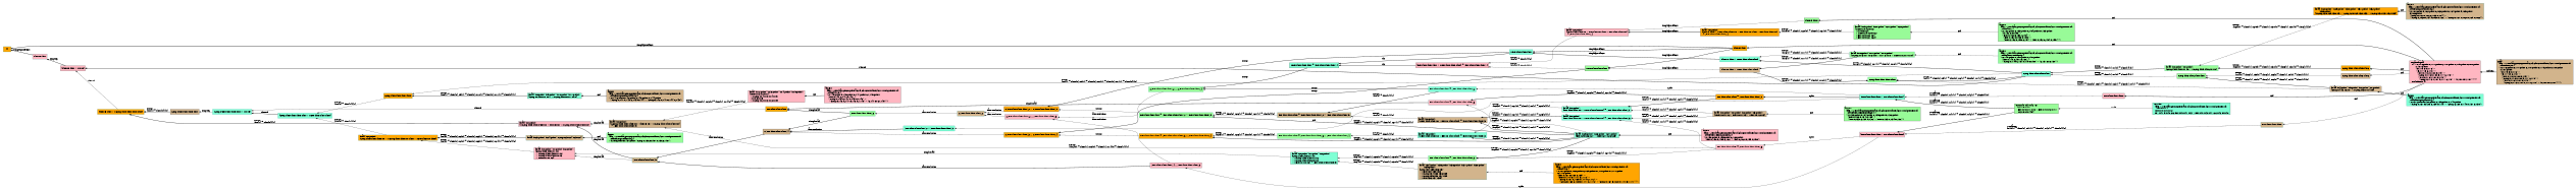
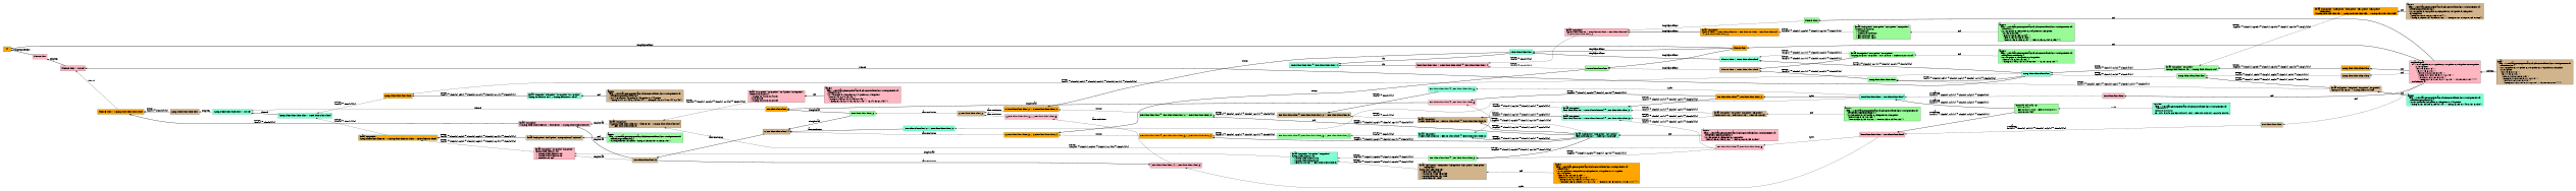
  digraph {
    rankdir=LR
    node [color=teal fillcolor=tan shape=box style=filled]
    edge [dir=back style=bold]
    n1 [fillcolor=orange label="[]"]
    n2 [fillcolor=orange label="sk_X ≠ sk_Y\l"]
    n3 [fillcolor=lightpink label="sk_X = sk_Y\l"]
    n4 [color=black fillcolor=lightpink label="negated_goal\l  ¬ (∀ A/176:point B/177:point C/178:point R/179:point X/180:point \l        Y/181:point.\l        ((R/179 ≠ A/176) ⇒\l         ((B/177 ≠ C/178) ⇒\l          ((Out A/176 X/180 R/179) ⇒\l           ((Cong A/176 X/180 B/177 C/178) ⇒\l            ((Out A/176 Y/181 R/179) ⇒\l             ((Cong A/176 Y/181 B/177 C/178) ⇒ (X/180 = Y/181))))))))\l  # skolems: [].\l"]
    n5 [color=black fillcolor=lightpink label="[sk_X = sk_Y ∨ ¬true]\l"]
    n6 [color=black label="goal\l  [file \"../resultat/geocoq_extract/zf/Ch06_out_lines/l6_11_uniqueness.zf\" \l   \"zf_stmt_128\"]\l  ∀ A/176:point B/177:point C/178:point R/179:point X/180:point \l    Y/181:point.\l    ((R/179 ≠ A/176) ⇒\l     ((B/177 ≠ C/178) ⇒\l      ((Out A/176 X/180 R/179) ⇒\l       ((Cong A/176 X/180 B/177 C/178) ⇒\l        ((Out A/176 Y/181 R/179) ⇒\l         ((Cong A/176 Y/181 B/177 C/178) ⇒ (X/180 = Y/181))))))).\l"]
    n7 [color=black fillcolor=aquamarine label="Cong sk_A sk_X sk_A sk_Y\l"]
    n8 [fillcolor=orange label="[sk_X = sk_Y ∨ ¬Cong sk_A sk_X sk_A sk_Y]\l"]
    n9 [fillcolor=palegreen label="forall (X0:point) (X1:point).\l[Cong sk_A sk_X X1 X0 ∨ ¬Cong sk_B sk_C X1 X0]\l"]
    n10 [color=black fillcolor=palegreen label="Cong sk_B sk_C sk_A sk_Y\l"]
    n11 [fillcolor=lightpink label="forall (X0:point).\l[¬Cong sk_R sk_X sk_R X0 ∨ sk_X = X0 ∨ ¬Cong sk_A sk_X sk_A X0]\l"]
    n12 [color=black label="Cong sk_R sk_X sk_R sk_Y\l"]
    n13 [color=black fillcolor=orange label="forall (X28:point) (X29:point) (X30:point) (X31:point) (X32:point) \l       (X33:point).\l[¬Cong X28 X29 X30 X31 ∨ Cong X28 X29 X32 X33 ∨ ¬Cong X30 X31 X32 X33]\l"]
    n14 [fillcolor=orange label="Cong sk_A sk_X sk_B sk_C\l"]
    n15 [color=black label="forall (X4:point) (X5:point) (X6:point) (X7:point).\l[Cong X4 X5 X6 X7 ∨ ¬Cong X6 X7 X4 X5]\l"]
    n16 [color=black label="Cong sk_A sk_Y sk_B sk_C\l"]
    n17 [label="assert\l  [file \"../resultat/geocoq_extract/zf/Ch06_out_lines/l6_11_uniqueness.zf\" \l   \"Labelcong_transitivity\"]\l  ∀ A/161:point B/162:point C/163:point D/164:point E/165:point \l    F/166:point.\l    ((Cong A/161 B/162 C/163 D/164) ⇒\l     ((Cong C/163 D/164 E/165 F/166) ⇒ (Cong A/161 B/162 E/165 F/166))).\l"]
    n18 [fillcolor=aquamarine label="assert\l  [file \"../resultat/geocoq_extract/zf/Ch06_out_lines/l6_11_uniqueness.zf\" \l   \"Labelcong_symmetry\"]\l  ∀ A/137:point B/138:point C/139:point D/140:point.\l    ((Cong A/137 B/138 C/139 D/140) ⇒ (Cong C/139 D/140 A/137 B/138)).\l"]
    n19 [label="⟦Bet sk_A sk_X sk_R⟧/5\l"]
    n20 [color=black label="forall (X0:point).\l[¬Cong sk_R sk_X sk_R X0 ∨ sk_X = X0 ∨ ¬Cong sk_A sk_X sk_A X0]\l  ← ⟦Bet sk_A sk_X sk_R⟧/5\l"]
    n21 [fillcolor=aquamarine label="[Cong sk_R sk_X sk_R sk_Y ∨ ¬true]\l"]
    n22 [color=black label="¬⟦Bet sk_A sk_R sk_X⟧/4\l"]
    n23 [color=black fillcolor=lightpink label="⟦Bet sk_A sk_R sk_X⟧/4 ⊔ ⟦Bet sk_A sk_X sk_R⟧/5\l"]
    n24 [fillcolor=lightpink label="Bet sk_A sk_X sk_R ← ⟦Bet sk_A sk_X sk_R⟧/5\l"]
    n25 [color=black fillcolor=lightpink label="forall (X12:point) (X13:point) (X14:point) (X15:point).\l[¬Bet X12 X13 X14\l ∨ ¬Cong X14 X13 X14 X15\l ∨ X13 = X15\l ∨ ¬Cong X12 X13 X12 X15]\l"]
    n26 [fillcolor=palegreen label="⟦Bet sk_A sk_Y sk_R⟧/3\l"]
    n27 [fillcolor=orange label="¬⟦Bet sk_A sk_Y sk_R⟧/3 ⊔ ¬⟦Bet sk_A sk_R sk_X⟧/4\l"]
    n28 [fillcolor=aquamarine label="⟦Bet sk_A sk_R sk_Y⟧/2 ⊔ ⟦Bet sk_A sk_Y sk_R⟧/3\l"]
    n29 [fillcolor=lightpink label="[Bet sk_A sk_X sk_R ∨ Bet sk_A sk_R sk_X]\l"]
    n30 [label="¬⟦Bet sk_A sk_R sk_Y⟧/2\l"]
    n31 [color=black fillcolor=palegreen label="¬Bet sk_A sk_Y sk_X\l"]
    n32 [fillcolor=orange label="Bet sk_A sk_Y sk_X ← ⟦Bet sk_A sk_Y sk_R⟧/3 ⊓ ⟦Bet sk_A sk_R sk_X⟧/4\l"]
    n33 [color=black fillcolor=orange label="¬⟦Bet sk_A sk_R sk_Y⟧/2 ⊔ ¬⟦Bet sk_A sk_X sk_R⟧/5\l"]
    n34 [fillcolor=lightpink label="¬⟦Bet sk_A sk_R sk_Y⟧/2 ⊔ ⟦Bet sk_A sk_X sk_R⟧/5\l"]
    n35 [color=black fillcolor=aquamarine label="[Bet sk_A sk_Y sk_R ∨ Bet sk_A sk_R sk_Y]\l"]
    n36 [fillcolor=aquamarine label="¬Bet sk_A sk_X sk_Y\l"]
    n37 [fillcolor=palegreen label="Bet sk_A sk_X sk_Y ← ⟦Bet sk_A sk_R sk_Y⟧/2 ⊓ ⟦Bet sk_A sk_X sk_R⟧/5\l"]
-   n38 [fillcolor=palegreen label="¬⟦Bet sk_A sk_R sk_Y⟧/2 ⊔ ¬⟦Bet sk_A sk_R sk_X⟧/4\l"]
    n39 [fillcolor=aquamarine label="[sk_X = sk_Y ∨ ¬Bet sk_A sk_X sk_Y]\l"]
    n40 [color=black fillcolor=aquamarine label="forall (X25:point) (X26:point) (X27:point).\l[Bet X25 X26 X27 ∨ ¬Bet X27 X26 X25]\l"]
    n41 [label="Bet sk_Y sk_X sk_A ← ⟦Bet sk_A sk_R sk_Y⟧/2 ⊓ ⟦Bet sk_A sk_X sk_R⟧/5\l"]
    n42 [fillcolor=palegreen label="forall (X16:point) (X17:point) (X18:point).\l[¬Cong X16 X17 X16 X18 ∨ X17 = X18 ∨ ¬Bet X16 X17 X18]\l"]
    n43 [fillcolor=palegreen label="assert\l  [file \"../resultat/geocoq_extract/zf/Ch06_out_lines/l6_11_uniqueness.zf\" \l   \"Labelbetween_cong\"]\l  ∀ A/149:point B/150:point C/151:point.\l    ((Bet A/149 C/151 B/150) ⇒\l     ((Cong A/149 C/151 A/149 B/150) ⇒ (C/151 = B/150))).\l"]
    n44 [color=black fillcolor=lightpink label="assert\l  [file \"../resultat/geocoq_extract/zf/Ch06_out_lines/l6_11_uniqueness.zf\" \l   \"Labelbetween_symmetry\"]\l  ∀ A/158:point B/159:point C/160:point.\l    ((Bet A/158 B/159 C/160) ⇒ (Bet C/160 B/159 A/158)).\l"]
    n45 [color=black label="forall (X0:point).\l[¬Bet sk_A sk_R X0 ∨ Bet X0 sk_X sk_A] ← ⟦Bet sk_A sk_X sk_R⟧/5\l"]
    n46 [fillcolor=aquamarine label="Bet sk_A sk_R sk_Y ← ⟦Bet sk_A sk_R sk_Y⟧/2\l"]
    n47 [fillcolor=aquamarine label="forall (X0:point).\l[Bet sk_A sk_X X0 ∨ ¬Bet sk_A sk_R X0] ← ⟦Bet sk_A sk_X sk_R⟧/5\l"]
    n48 [color=black label="forall (X0:point) (X1:point) (X2:point) (X3:point).\l[¬Bet X0 X1 X2 ∨ Bet X0 X1 X3 ∨ ¬Bet X0 X2 X3]\l"]
    n49 [color=black fillcolor=palegreen label="assert\l  [file \"../resultat/geocoq_extract/zf/Ch06_out_lines/l6_11_uniqueness.zf\" \l   \"Labelbetween_exchange4\"]\l  ∀ A/133:point B/134:point C/135:point D/136:point.\l    ((Bet A/133 B/134 C/135) ⇒\l     ((Bet A/133 C/135 D/136) ⇒ (Bet A/133 B/134 D/136))).\l"]
    n50 [color=black fillcolor=palegreen label="(Out X40 X41 X42 :=\l   [X41 ≠ X40∧\l    Bet X40 X41 X42 ∨ Bet X40 X42 X41∧\l    X42 ≠ X40] [B])\l"]
    n51 [label="Out sk_A sk_X sk_R\l"]
    n52 [color=black fillcolor=aquamarine label="rewrite\l  [file \"../resultat/geocoq_extract/zf/Ch06_out_lines/l6_11_uniqueness.zf\" \l   \"LabelOut\"]\l  Out X40 X41 X42\l  =\> X41 ≠ X40 && Bet X40 X41 X42 ∨ Bet X40 X42 X41 && X42 ≠ X40.\l"]
    n53 [color=black fillcolor=lightpink label="Out sk_A sk_Y sk_R\l"]
    n54 [color=black fillcolor=aquamarine label="¬Bet sk_A sk_R sk_Y ← ⟦Bet sk_A sk_R sk_X⟧/4\l"]
    n55 [color=black fillcolor=lightpink label="[Bet sk_A sk_X sk_Y ∨ ¬Bet sk_A sk_R sk_Y] ← ⟦Bet sk_A sk_R sk_X⟧/4\l"]
    n56 [color=black fillcolor=lightpink label="forall (X0:point).\l[¬Bet sk_A sk_R X0 ∨ Bet sk_A X0 sk_X ∨ Bet sk_A sk_X X0]\l  ← ⟦Bet sk_A sk_R sk_X⟧/4\l"]
    n57 [color=black label="[sk_Y = sk_X ∨ ¬Bet sk_A sk_Y sk_X]\l"]
    n58 [color=black fillcolor=palegreen label="sk_R ≠ sk_A\l"]
    n59 [color=black fillcolor=orange label="forall (X0:point).\l[sk_A = sk_R ∨ ¬Bet sk_A sk_R X0 ∨ Bet sk_A X0 sk_X ∨ Bet sk_A sk_X X0]\l  ← ⟦Bet sk_A sk_R sk_X⟧/4\l"]
    n60 [fillcolor=palegreen label="Cong sk_A sk_Y sk_A sk_X\l"]
    n61 [color=black fillcolor=palegreen label="forall (X19:point) (X20:point) (X21:point) (X22:point).\l[¬Bet X19 X20 X21\l ∨ X19 = X20\l ∨ ¬Bet X19 X20 X22\l ∨ Bet X19 X22 X21\l ∨ Bet X19 X21 X22]\l"]
    n62 [color=black fillcolor=palegreen label="assert\l  [file \"../resultat/geocoq_extract/zf/Ch06_out_lines/l6_11_uniqueness.zf\" \l   \"Labell5_1\"]\l  ∀ A/152:point B/153:point C/154:point D/155:point.\l    ((A/152 ≠ B/153) ⇒\l     ((Bet A/152 B/153 C/154) ⇒\l      ((Bet A/152 B/153 D/155) ⇒\l       ((Bet A/152 D/155 C/154) ∨ (Bet A/152 C/154 D/155))))).\l"]
    n63 [fillcolor=palegreen label="Bet sk_X sk_Y sk_A ← ⟦Bet sk_A sk_Y sk_R⟧/3 ⊓ ⟦Bet sk_A sk_R sk_X⟧/4\l"]
    n64 [fillcolor=aquamarine label="forall (X0:point).\l[¬Bet sk_A sk_R X0 ∨ Bet X0 sk_Y sk_A] ← ⟦Bet sk_A sk_Y sk_R⟧/3\l"]
    n65 [color=black fillcolor=aquamarine label="forall (X0:point).\l[Bet sk_A sk_Y X0 ∨ ¬Bet sk_A sk_R X0] ← ⟦Bet sk_A sk_Y sk_R⟧/3\l"]
    n66 [color=black fillcolor=orange label="Bet sk_A sk_Y sk_R ← ⟦Bet sk_A sk_Y sk_R⟧/3\l"]
    n67 [color=black fillcolor=lightpink label="assert\l  [file \"../resultat/geocoq_extract/zf/Ch06_out_lines/l6_11_uniqueness.zf\" \l   \"Labell4_19\"]\l  ∀ A/145:point B/146:point C/147:point C1/148:point.\l    ((Bet A/145 C/147 B/146) ⇒\l     ((Cong A/145 C/147 A/145 C1/148) ⇒\l      ((Cong B/146 C/147 B/146 C1/148) ⇒ (C/147 = C1/148)))).\l"]
    n68 [fillcolor=orange label="Bet sk_R sk_Y sk_A\l"]
    n69 [fillcolor=aquamarine label="[Cong sk_R sk_X sk_R sk_Y ∨ ¬Bet sk_R sk_Y sk_A]\l"]
    n70 [fillcolor=lightpink label="Bet sk_R sk_Y sk_A ← ⟦Bet sk_A sk_Y sk_R⟧/3\l"]
    n71 [fillcolor=orange label="forall (X0:point).\l[Cong sk_R sk_X sk_R X0 ∨ ¬Cong sk_X sk_A X0 sk_A ∨ ¬Bet sk_R X0 sk_A]\l"]
    n72 [fillcolor=orange label="Cong sk_X sk_A sk_Y sk_A\l"]
    n73 [color=black fillcolor=lightpink label="forall (X0:point) (X1:point) (X2:point).\l[Cong sk_R sk_X X1 X0\l ∨ ¬Cong sk_R sk_A X1 X2\l ∨ ¬Cong sk_X sk_A X0 X2\l ∨ ¬Bet X1 X0 X2]\l"]
    n74 [label="forall (X23:point) (X24:point). Cong X23 X24 X23 X24\l"]
    n75 [color=black fillcolor=aquamarine label="forall (X8:point) (X9:point) (X10:point) (X11:point).\l[Cong X8 X9 X10 X11 ∨ ¬Cong X9 X8 X11 X10]\l"]
    n76 [color=black fillcolor=aquamarine label="forall (X0:point) (X1:point) (X2:point).\l[Cong sk_R sk_X X1 X0\l ∨ ¬Cong sk_R sk_A X1 X2\l ∨ ¬Cong sk_X sk_A X0 X2\l ∨ ¬Bet X1 X0 X2] ← ⟦Bet sk_A sk_X sk_R⟧/5\l"]
    n77 [fillcolor=palegreen label="assert\l  [file \"../resultat/geocoq_extract/zf/Ch06_out_lines/l6_11_uniqueness.zf\" \l   \"Labelcong_reflexivity\"]\l  ∀ A/156:point B/157:point. (Cong A/156 B/157 A/156 B/157).\l"]
    n78 [label="forall (X34:point) (X35:point) (X36:point) (X37:point) (X38:point) \l       (X39:point).\l[Cong X34 X35 X36 X37\l ∨ ¬Bet X34 X35 X38\l ∨ ¬Cong X34 X38 X36 X39\l ∨ ¬Cong X35 X38 X37 X39\l ∨ ¬Bet X36 X37 X39]\l"]
    n79 [fillcolor=palegreen label="Bet sk_R sk_X sk_A ← ⟦Bet sk_A sk_X sk_R⟧/5\l"]
    n80 [color=black fillcolor=orange label="assert\l  [file \"../resultat/geocoq_extract/zf/Ch06_out_lines/l6_11_uniqueness.zf\" \l   \"Labell4_3\"]\l  ∀ A/167:point B/168:point C/169:point A1/170:point B1/171:point \l    C1/172:point.\l    ((Bet A/167 B/168 C/169) ⇒\l     ((Bet A1/170 B1/171 C1/172) ⇒\l      ((Cong A/167 C/169 A1/170 C1/172) ⇒\l       ((Cong B/168 C/169 B1/171 C1/172) ⇒ (Cong A/167 B/168 A1/170 B1/171))))).\l"]
    n81 [color=black label="assert\l  [file \"../resultat/geocoq_extract/zf/Ch06_out_lines/l6_11_uniqueness.zf\" \l   \"Labelcong_commutativity\"]\l  ∀ A/141:point B/142:point C/143:point D/144:point.\l    ((Cong A/141 B/142 C/143 D/144) ⇒ (Cong B/142 A/141 D/144 C/143)).\l"]
    n1 -> n2 [label="simplify_reflect-"]
    n1 -> n3 [label="simplify_reflect-"]
    n2 -> n4 [label=cnf]
    n3 -> n5 [label=simplify]
    n4 -> n6 [label="cnf.neg"]
    n5 -> n7 [label=demod]
    n5 -> n8 [label=demod style=solid]
    n7 -> n9 [label="s_sup-\l\{X0[0] → sk_Y[1], X1[0] → sk_A[1]\}[0]\l"]
    n7 -> n10 [label="s_sup-\l\{X0[0] → sk_Y[1], X1[0] → sk_A[1]\}[1]\l" style=solid]
    n8 -> n11 [label="s_sup-\l\{X0[1] → sk_Y[0]\}[1]\l"]
    n8 -> n12 [label="s_sup-\l\{X0[1] → sk_Y[0]\}[0]\l"]
    n9 -> n13 [label="s_sup-\l\{X28[0] → sk_A[1], X29[0] → sk_X[1], X30[0] → sk_B[1], X31[0] → sk_C[1]\}[0]\l" style=solid]
    n9 -> n14 [label="s_sup-\l\{X28[0] → sk_A[1], X29[0] → sk_X[1], X30[0] → sk_B[1], X31[0] → sk_C[1]\}[1]\l"]
    n10 -> n15 [label="s_sup-\l\{X4[0] → sk_B[1], X5[0] → sk_C[1], X6[0] → sk_A[1], X7[0] → sk_Y[1]\}[0]\l"]
    n10 -> n16 [label="s_sup-\l\{X4[0] → sk_B[1], X5[0] → sk_C[1], X6[0] → sk_A[1], X7[0] → sk_Y[1]\}[1]\l" style=solid]
    n11 -> n19 [label=simpl_trail]
    n11 -> n20 [label=simpl_trail style=solid]
    n12 -> n21 [label=simplify style=solid]
    n13 -> n17 [label=cnf]
    n14 -> n4 [label=cnf]
    n15 -> n18 [label=cnf]
    n16 -> n4 [label=cnf style=solid]
    n19 -> n22 [label=sat_resolution]
-   n19 -> n23 [label=sat_resolution]
+   n23 -> n19 [label=sat_resolution]
    n20 -> n24 [label="s_sup-\l\{X12[0] → sk_A[1], X13[0] → sk_X[1], X14[0] → sk_R[1]\}[1]\l" style=solid]
    n20 -> n25 [label="s_sup-\l\{X12[0] → sk_A[1], X13[0] → sk_X[1], X14[0] → sk_R[1]\}[0]\l" style=solid]
    n21 -> n68 [label=demod style=solid]
    n21 -> n69 [label=demod]
    n22 -> n26 [label=simpl_trail]
    n22 -> n27 [label=sat_resolution style=solid]
    n22 -> n28 [label=sat_resolution]
    n23 -> n29 [label=split style=solid]
    n24 -> n29 [label=split style=solid]
    n25 -> n67 [label=cnf]
    n26 -> n30 [label=sat_resolution style=solid]
    n27 -> n31 [label="s_sup-\l"]
    n27 -> n32 [label="s_sup-\l" style=solid]
    n28 -> n35 [label=cnf style=solid]
    n29 -> n50 [label="rw_clause\l\{X40[1] → sk_A[0], X41[1] → sk_X[0], X42[1] → sk_R[0]\}[1]\l"]
    n29 -> n51 [label="rw_clause\l\{X40[1] → sk_A[0], X41[1] → sk_X[0], X42[1] → sk_R[0]\}[0]\l" style=solid]
    n30 -> n33 [label=sat_resolution style=solid]
    n30 -> n34 [label=sat_resolution style=solid]
    n31 -> n2 [label="simplify_reflect-"]
    n31 -> n57 [label="simplify_reflect-" style=solid]
    n32 -> n40 [label="s_sup-\l\{X25[1] → sk_A[0], X26[1] → sk_Y[0], X27[1] → sk_X[0]\}[1]\l"]
    n32 -> n63 [label="s_sup-\l\{X25[1] → sk_A[0], X26[1] → sk_Y[0], X27[1] → sk_X[0]\}[0]\l" style=solid]
    n33 -> n36 [label="s_sup-\l"]
    n33 -> n37 [label="s_sup-\l" style=solid]
    n34 -> n23 [label=sat_resolution style=solid]
-   n34 -> n38 [label=sat_resolution style=solid]
    n35 -> n50 [label="rw_clause\l\{X40[1] → sk_A[0], X41[1] → sk_Y[0], X42[1] → sk_R[0]\}[1]\l"]
    n35 -> n53 [label="rw_clause\l\{X40[1] → sk_A[0], X41[1] → sk_Y[0], X42[1] → sk_R[0]\}[0]\l" style=solid]
    n36 -> n2 [label="simplify_reflect-"]
    n36 -> n39 [label="simplify_reflect-"]
    n37 -> n40 [label="s_sup-\l\{X25[1] → sk_A[0], X26[1] → sk_X[0], X27[1] → sk_Y[0]\}[1]\l"]
    n37 -> n41 [label="s_sup-\l\{X25[1] → sk_A[0], X26[1] → sk_X[0], X27[1] → sk_Y[0]\}[0]\l" style=solid]
-   n38 -> n46 [label="s_sup-\l"]
-   n38 -> n54 [label="s_sup-\l"]
    n39 -> n7 [label="s_sup-\l\{X16[1] → sk_A[0], X17[1] → sk_X[0], X18[1] → sk_Y[0]\}[0]\l"]
    n39 -> n42 [label="s_sup-\l\{X16[1] → sk_A[0], X17[1] → sk_X[0], X18[1] → sk_Y[0]\}[1]\l" style=solid]
    n40 -> n44 [label=cnf]
    n41 -> n45 [label="s_sup-\l\{X0[0] → sk_Y[1]\}[0]\l" style=solid]
    n41 -> n46 [label="s_sup-\l\{X0[0] → sk_Y[1]\}[1]\l"]
    n42 -> n43 [label=cnf style=solid]
    n45 -> n40 [label="s_sup-\l\{X26[0] → sk_X[1], X27[0] → sk_A[1], X0[1] → X25[0]\}[0]\l"]
    n45 -> n47 [label="s_sup-\l\{X26[0] → sk_X[1], X27[0] → sk_A[1], X0[1] → X25[0]\}[1]\l"]
    n46 -> n35 [label=split style=solid]
    n47 -> n24 [label="s_sup-\l\{X0[1] → sk_A[0], X1[1] → sk_X[0], X2[1] → sk_R[0]\}[0]\l" style=solid]
    n47 -> n48 [label="s_sup-\l\{X0[1] → sk_A[0], X1[1] → sk_X[0], X2[1] → sk_R[0]\}[1]\l" style=solid]
    n48 -> n49 [label=cnf style=solid]
    n50 -> n52 [label="rw.lit" style=solid]
    n51 -> n4 [label=cnf style=solid]
    n53 -> n4 [label=cnf]
    n54 -> n36 [label=clc]
    n54 -> n55 [label=clc]
    n55 -> n31 [label="s_sup-\l\{X0[0] → sk_Y[1]\}[1]\l" style=solid]
    n55 -> n56 [label="s_sup-\l\{X0[0] → sk_Y[1]\}[0]\l" style=solid]
    n56 -> n58 [label="simplify_reflect-" style=solid]
    n56 -> n59 [label="simplify_reflect-"]
    n57 -> n42 [label="s_sup-\l\{X16[1] → sk_A[0], X17[1] → sk_Y[0], X18[1] → sk_X[0]\}[1]\l"]
-   n60 -> n57 [label="s_sup-\l\{X16[1] → sk_A[0], X17[1] → sk_Y[0], X18[1] → sk_X[0]\}[0]\l"]
+   n57 -> n60 [label="s_sup-\l\{X16[1] → sk_A[0], X17[1] → sk_Y[0], X18[1] → sk_X[0]\}[0]\l"]
    n58 -> n4 [label=cnf]
    n59 -> n61 [label="s_sup-\l\{X19[0] → sk_A[1], X20[0] → sk_R[1], X21[0] → sk_X[1]\}[0]\l" style=solid]
    n60 -> n7 [label="s_sup-\l\{X4[1] → sk_A[0], X5[1] → sk_Y[0], X6[1] → sk_A[0], X7[1] → sk_X[0]\}[0]\l"]
    n60 -> n15 [label="s_sup-\l\{X4[1] → sk_A[0], X5[1] → sk_Y[0], X6[1] → sk_A[0], X7[1] → sk_X[0]\}[1]\l" style=solid]
    n61 -> n62 [label=cnf style=solid]
    n63 -> n64 [label="s_sup-\l\{X0[0] → sk_X[1]\}[0]\l" style=solid]
    n64 -> n40 [label="s_sup-\l\{X26[0] → sk_Y[1], X27[0] → sk_A[1], X0[1] → X25[0]\}[0]\l"]
    n64 -> n65 [label="s_sup-\l\{X26[0] → sk_Y[1], X27[0] → sk_A[1], X0[1] → X25[0]\}[1]\l" style=solid]
    n65 -> n48 [label="s_sup-\l\{X0[1] → sk_A[0], X1[1] → sk_Y[0], X2[1] → sk_R[0]\}[1]\l" style=solid]
    n65 -> n66 [label="s_sup-\l\{X0[1] → sk_A[0], X1[1] → sk_Y[0], X2[1] → sk_R[0]\}[0]\l"]
    n66 -> n35 [label=split]
    n68 -> n26 [label=simpl_trail]
    n68 -> n70 [label=simpl_trail]
    n69 -> n71 [label="s_sup-\l\{X0[0] → sk_Y[1]\}[0]\l" style=solid]
    n69 -> n72 [label="s_sup-\l\{X0[0] → sk_Y[1]\}[1]\l" style=solid]
    n70 -> n40 [label="s_sup-\l\{X25[0] → sk_R[1], X26[0] → sk_Y[1], X27[0] → sk_A[1]\}[0]\l" style=solid]
    n70 -> n66 [label="s_sup-\l\{X25[0] → sk_R[1], X26[0] → sk_Y[1], X27[0] → sk_A[1]\}[1]\l"]
    n71 -> n73 [label="s_sup-\l\{X1[0] → sk_R[0], X2[0] → sk_A[0], X23[1] → sk_R[0], X24[1] → sk_A[0]\}[0]\l" style=solid]
    n71 -> n74 [label="s_sup-\l\{X1[0] → sk_R[0], X2[0] → sk_A[0], X23[1] → sk_R[0], X24[1] → sk_A[0]\}[1]\l"]
    n72 -> n7 [label="s_sup-\l\{X8[1] → sk_X[0], X9[1] → sk_A[0], X10[1] → sk_Y[0], X11[1] → sk_A[0]\}[0]\l" style=solid]
    n72 -> n75 [label="s_sup-\l\{X8[1] → sk_X[0], X9[1] → sk_A[0], X10[1] → sk_Y[0], X11[1] → sk_A[0]\}[1]\l"]
    n73 -> n19 [label=simpl_trail style=solid]
    n73 -> n76 [label=simpl_trail style=solid]
    n74 -> n77 [label=cnf]
    n75 -> n81 [label=cnf]
    n76 -> n78 [label="s_sup-\l\{X34[0] → sk_R[1], X35[0] → sk_X[1], X38[0] → sk_A[1]\}[0]\l" style=solid]
    n76 -> n79 [label="s_sup-\l\{X34[0] → sk_R[1], X35[0] → sk_X[1], X38[0] → sk_A[1]\}[1]\l" style=solid]
    n78 -> n80 [label=cnf style=solid]
    n79 -> n24 [label="s_sup-\l\{X25[0] → sk_R[1], X26[0] → sk_X[1], X27[0] → sk_A[1]\}[1]\l" style=solid]
    n79 -> n40 [label="s_sup-\l\{X25[0] → sk_R[1], X26[0] → sk_X[1], X27[0] → sk_A[1]\}[0]\l"]
  }
